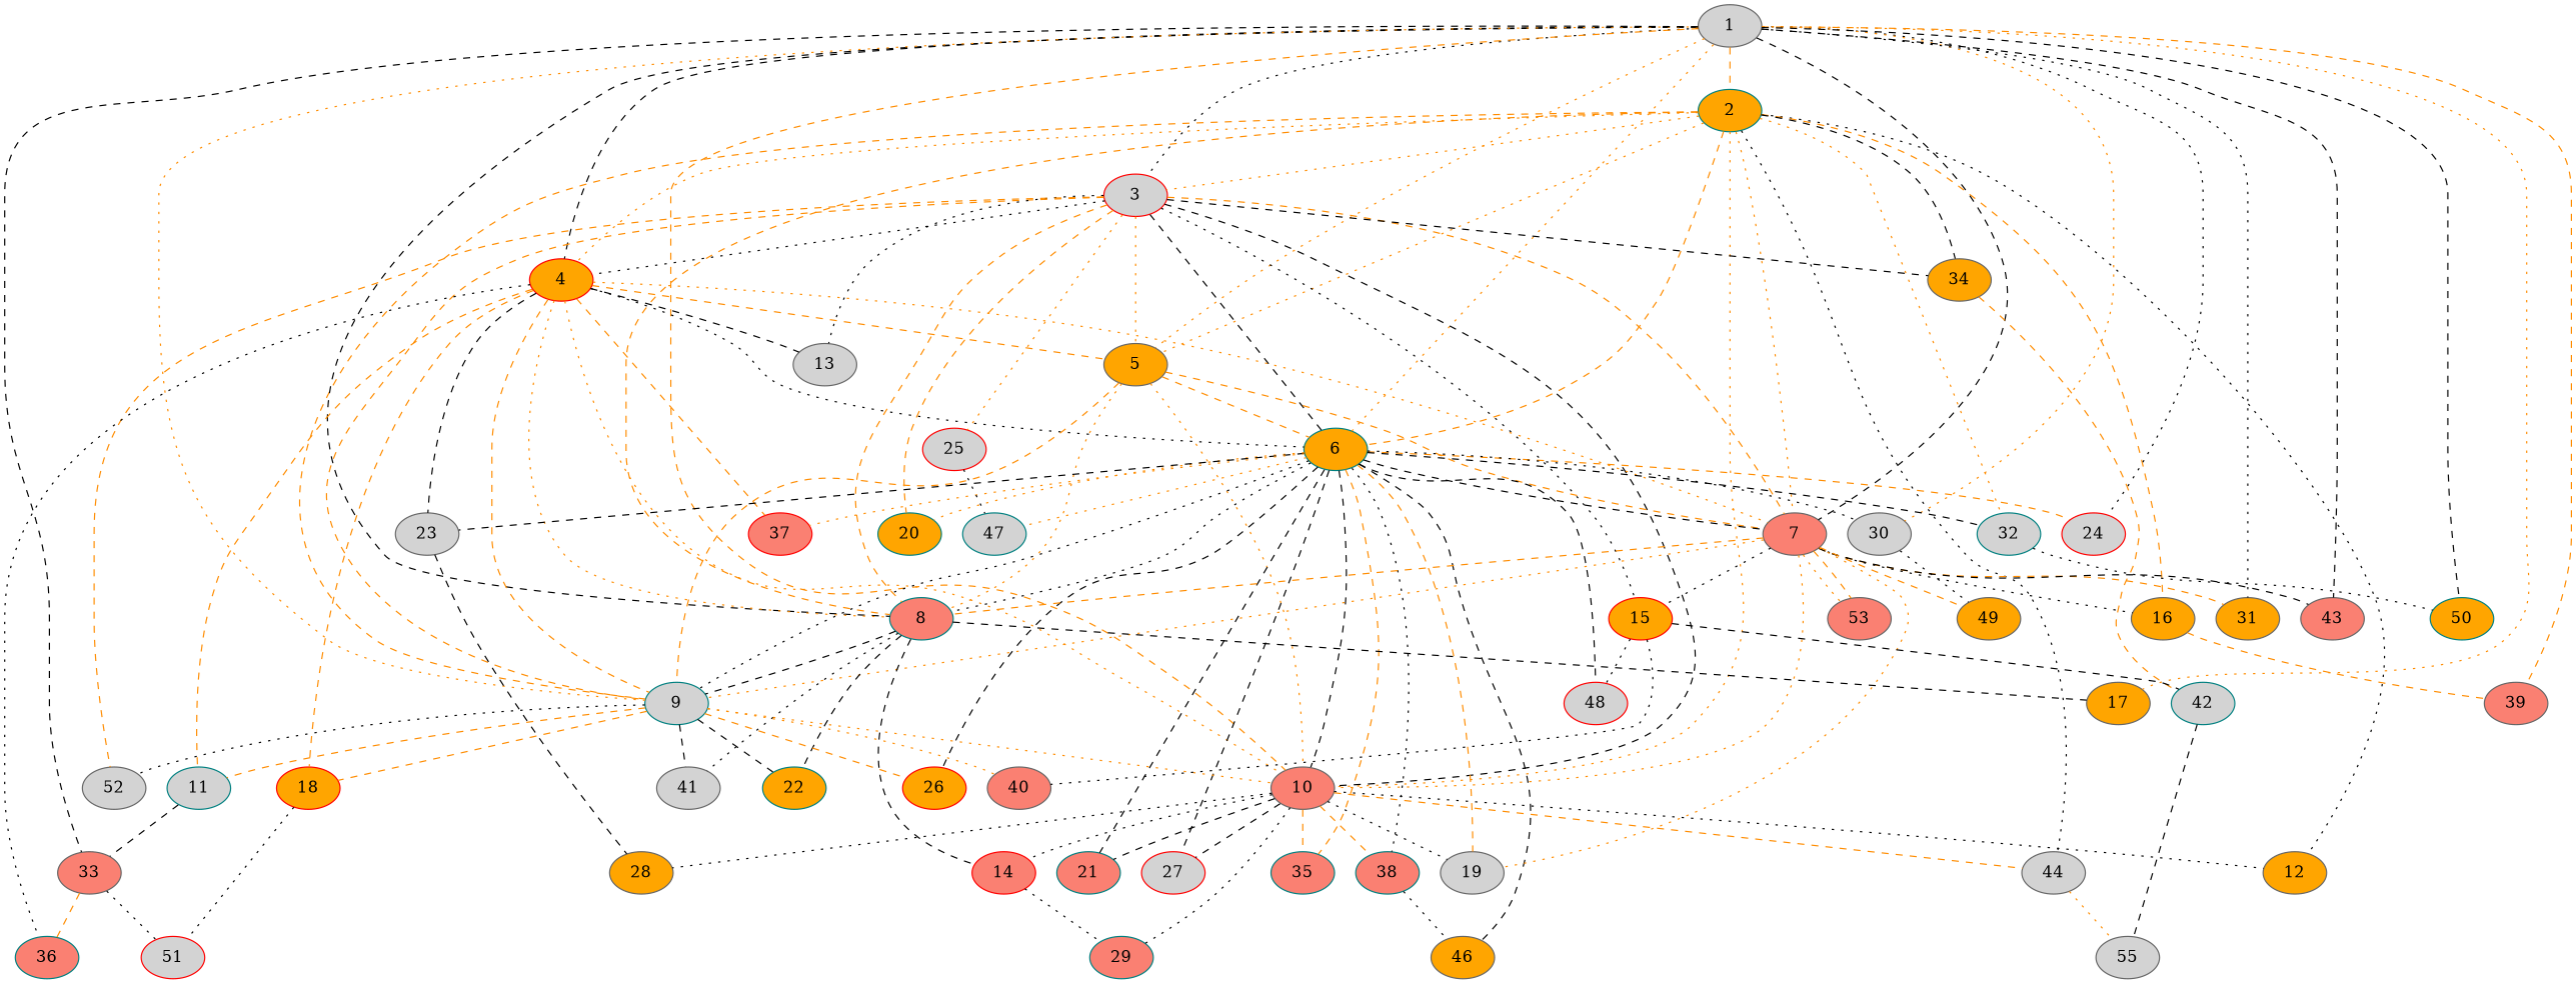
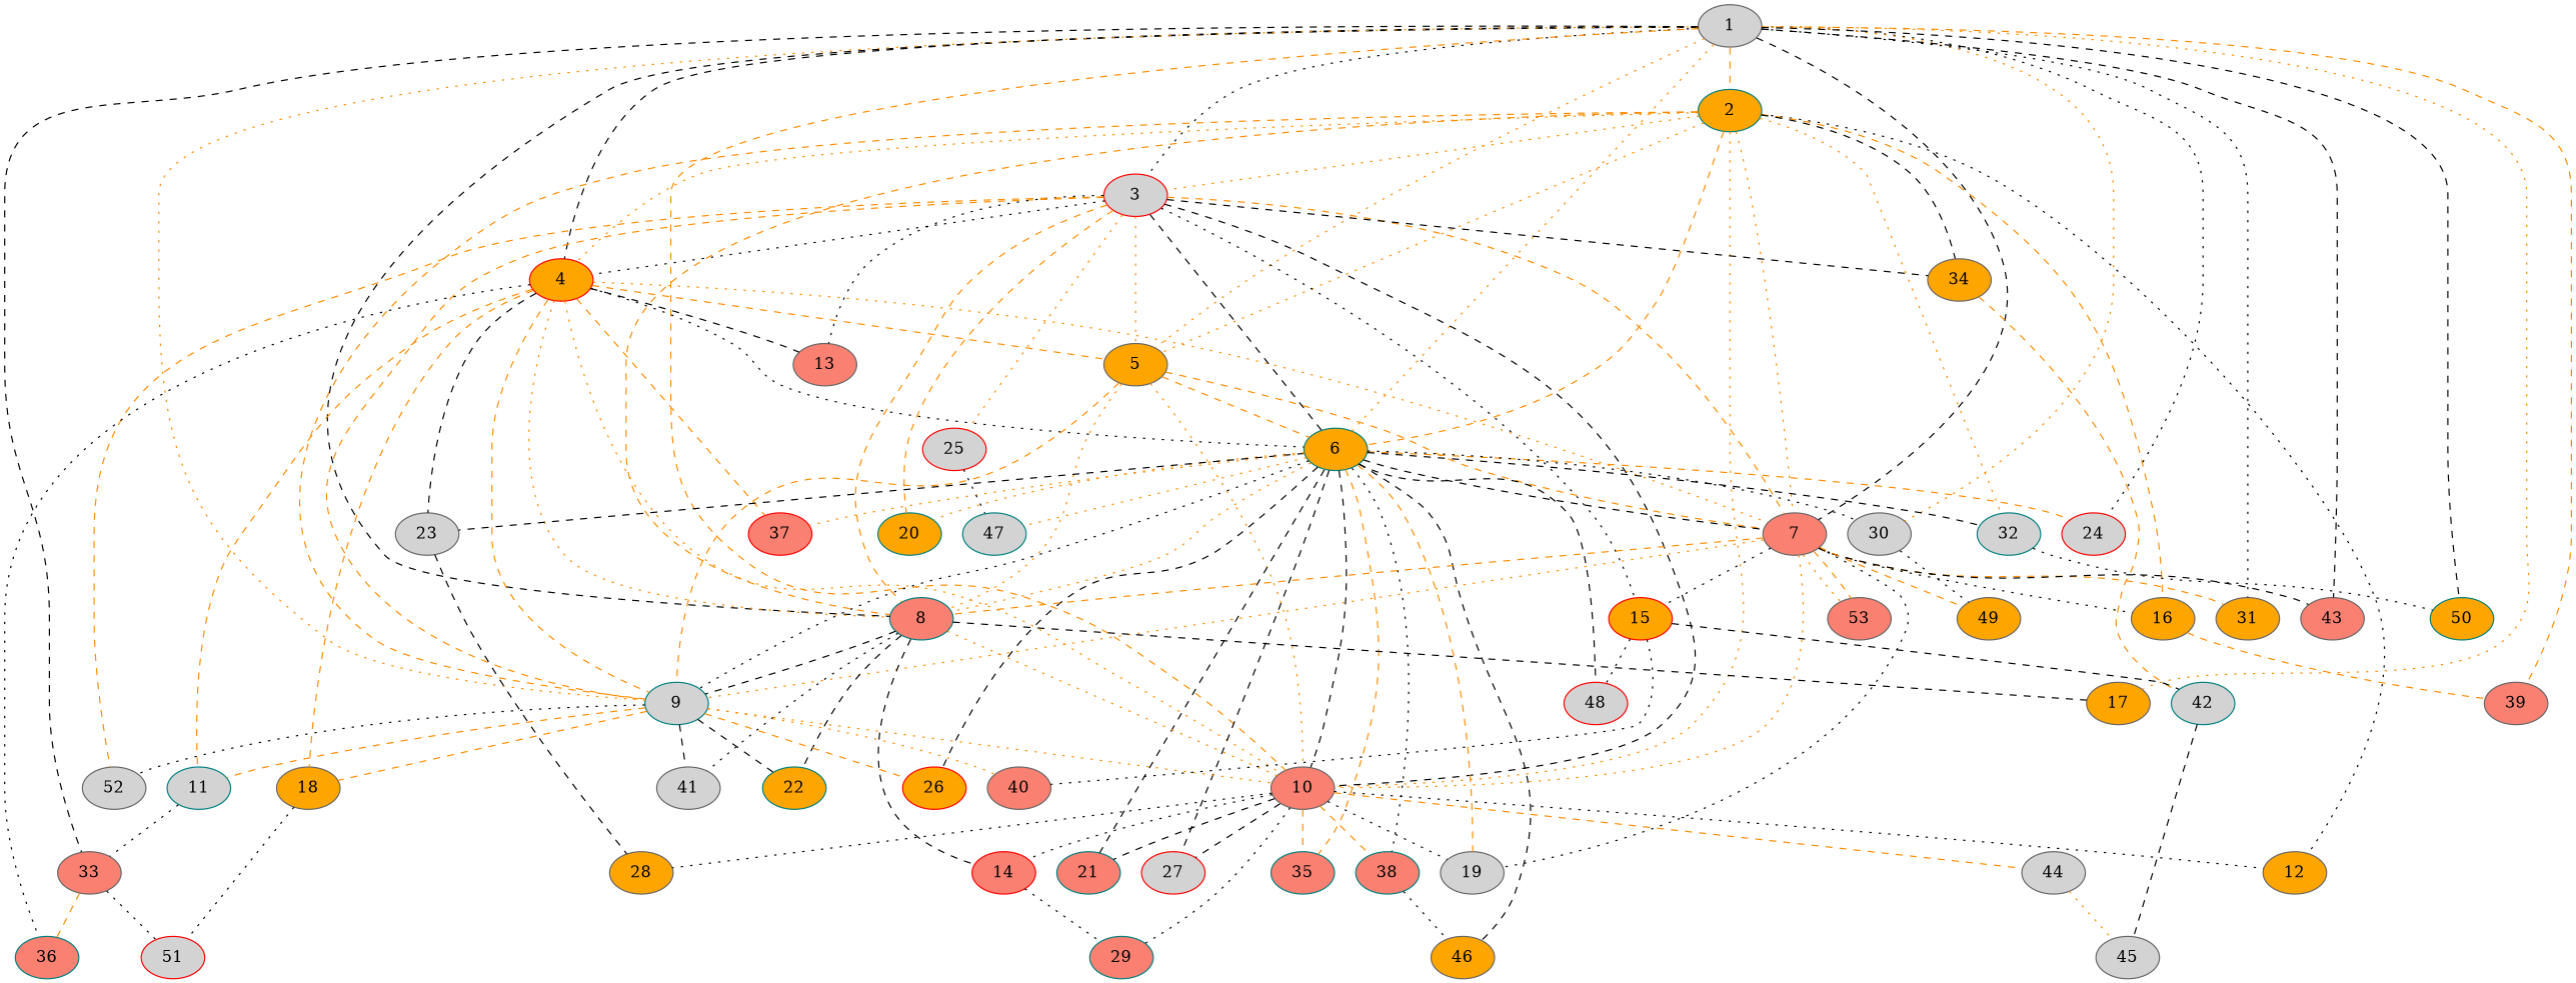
  graph {
    node [color=gray40 fillcolor=lightgrey style=filled]
    edge [color=black style=dashed]
    2 [color=teal fillcolor=orange]
    1
    3 [color=red]
    4 [color=red fillcolor=orange]
    5 [fillcolor=orange]
    6 [color=teal fillcolor=orange]
    7 [fillcolor=salmon]
    8 [color=teal fillcolor=salmon]
    9 [color=teal]
    10 [fillcolor=salmon]
    17 [fillcolor=orange]
    24 [color=red]
    30
    31 [fillcolor=orange]
    33 [fillcolor=salmon]
    39 [fillcolor=salmon]
    43 [fillcolor=salmon]
    50 [color=teal fillcolor=orange]
    12 [fillcolor=orange]
    16 [fillcolor=orange]
    32 [color=teal]
    34 [fillcolor=orange]
    44
-   13
+   13 [fillcolor=salmon]
    15 [color=red fillcolor=orange]
    20 [color=teal fillcolor=orange]
    25 [color=red]
    52
    11 [color=teal]
-   18 [color=red fillcolor=orange]
+   18 [fillcolor=orange]
    23
    36 [color=teal fillcolor=salmon]
    37 [color=red fillcolor=salmon]
    21 [color=teal fillcolor=salmon]
    26 [color=red fillcolor=orange]
    27 [color=red]
    35 [color=teal fillcolor=salmon]
    38 [color=teal fillcolor=salmon]
    46 [fillcolor=orange]
    47 [color=teal]
    48 [color=red]
    19
    49 [fillcolor=orange]
    53 [fillcolor=salmon]
    14 [color=red fillcolor=salmon]
    22 [color=teal fillcolor=orange]
    41
    40 [fillcolor=salmon]
    28 [fillcolor=orange]
    29 [color=teal fillcolor=salmon]
    51 [color=red]
    42 [color=teal]
-   45 [label=55]
+   45
    2 -- 3 [color=darkorange style=dotted]
    2 -- 4 [color=darkorange style=dotted]
    2 -- 5 [color=darkorange style=dotted]
    2 -- 6 [color=darkorange]
    2 -- 7 [color=darkorange style=dotted]
    2 -- 8 [color=darkorange]
    2 -- 9 [color=darkorange]
    2 -- 10 [color=darkorange style=dotted]
    2 -- 12 [style=dotted]
    2 -- 16 [color=darkorange]
    2 -- 32 [color=darkorange style=dotted]
    2 -- 34
-   2 -- 44 [style=dotted]
    1 -- 2 [color=darkorange]
    1 -- 3 [style=dotted]
    1 -- 4
    1 -- 5 [color=darkorange style=dotted]
    1 -- 6 [color=darkorange style=dotted]
    1 -- 7
    1 -- 8
    1 -- 9 [color=darkorange style=dotted]
    1 -- 10 [color=darkorange]
    1 -- 17 [color=darkorange style=dotted]
    1 -- 24 [style=dotted]
    1 -- 30 [color=darkorange style=dotted]
    1 -- 31 [style=dotted]
    1 -- 33
    1 -- 39 [color=darkorange]
    1 -- 43
    1 -- 50
    3 -- 4 [style=dotted]
    3 -- 5 [color=darkorange style=dotted]
    3 -- 6
    3 -- 7 [color=darkorange]
    3 -- 8 [color=darkorange]
    3 -- 9 [color=darkorange]
    3 -- 10
    3 -- 34
    3 -- 13 [style=dotted]
    3 -- 15 [style=dotted]
    3 -- 20 [color=darkorange]
    3 -- 25 [color=darkorange style=dotted]
    3 -- 52 [color=darkorange]
    4 -- 5 [color=darkorange]
    4 -- 6 [style=dotted]
    4 -- 7 [color=darkorange style=dotted]
    4 -- 8 [color=darkorange style=dotted]
    4 -- 9 [color=darkorange]
    4 -- 10 [color=darkorange style=dotted]
    4 -- 13
    4 -- 11 [color=darkorange]
    4 -- 18 [color=darkorange]
    4 -- 23
    4 -- 36 [style=dotted]
    4 -- 37 [color=darkorange]
    5 -- 6 [color=darkorange]
    5 -- 7 [color=darkorange]
    5 -- 8 [color=darkorange style=dotted]
    5 -- 9 [color=darkorange]
    5 -- 10 [color=darkorange style=dotted]
    6 -- 7
-   6 -- 8 [style=dotted]
+   6 -- 8 [color=darkorange style=dotted]
    6 -- 9 [style=dotted]
    6 -- 10
    6 -- 24 [color=darkorange]
    6 -- 30 [style=dotted]
    6 -- 32
    6 -- 20 [color=darkorange style=dotted]
    6 -- 23
    6 -- 37 [color=darkorange style=dotted]
    6 -- 21
    6 -- 26
    6 -- 27
    6 -- 35 [color=darkorange]
    6 -- 38 [style=dotted]
    6 -- 46
    6 -- 47 [color=darkorange style=dotted]
    6 -- 48
    6 -- 19 [color=darkorange]
    7 -- 8 [color=darkorange]
    7 -- 9 [color=darkorange style=dotted]
    7 -- 10 [color=darkorange style=dotted]
    7 -- 31 [color=darkorange]
    7 -- 43
    7 -- 16 [style=dotted]
    7 -- 15 [style=dotted]
-   7 -- 19 [color=darkorange style=dotted]
+   7 -- 19 [style=dotted]
    7 -- 49 [color=darkorange]
    7 -- 53 [color=darkorange style=dotted]
    7 -- 53 [color=darkorange]
    8 -- 9
+   8 -- 10 [color=darkorange style=dotted]
    8 -- 17
    8 -- 14
    8 -- 22
    8 -- 41 [style=dotted]
    9 -- 10 [color=darkorange style=dotted]
    9 -- 52 [style=dotted]
    9 -- 11 [color=darkorange]
    9 -- 18 [color=darkorange]
    9 -- 26 [color=darkorange]
    9 -- 22
    9 -- 41
    9 -- 40 [color=darkorange style=dotted]
    10 -- 12 [style=dotted]
    10 -- 44 [color=darkorange]
    10 -- 21
    10 -- 27
    10 -- 35 [color=darkorange]
    10 -- 38 [color=darkorange]
    10 -- 19 [style=dotted]
    10 -- 14 [style=dotted]
    10 -- 28 [style=dotted]
    10 -- 29 [style=dotted]
    30 -- 49 [style=dotted]
    33 -- 36 [color=darkorange]
    33 -- 51 [style=dotted]
    16 -- 39 [color=darkorange]
    32 -- 50 [style=dotted]
    34 -- 42 [color=darkorange]
    44 -- 45 [color=darkorange style=dotted]
    15 -- 48 [style=dotted]
    15 -- 40 [style=dotted]
    15 -- 42
    25 -- 47 [style=dotted]
-   11 -- 33
+   11 -- 33 [style=dotted]
    18 -- 51 [style=dotted]
    23 -- 28
    38 -- 46 [style=dotted]
    14 -- 29 [style=dotted]
    42 -- 45
  }
